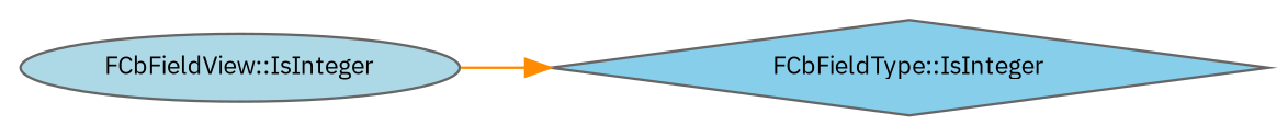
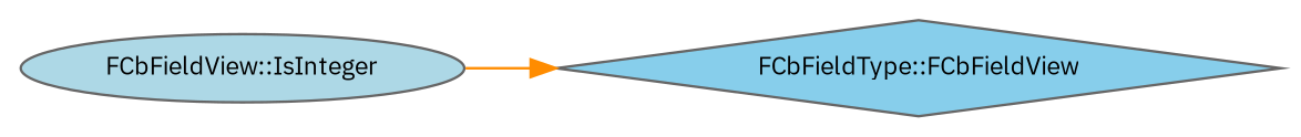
  digraph {
    rankdir=RL
    fontname="IBM Plex Sans"
    node [fontname="IBM Plex Sans" fontsize=10 style=filled]
-   n1 [color=gray40 fillcolor=skyblue fontcolor=black height=0.2 label="FCbFieldType::IsInteger" shape=diamond width=0.4]
+   n1 [color=gray40 fillcolor=skyblue fontcolor=black height=0.2 label="FCbFieldType::FCbFieldView" shape=diamond width=0.4]
    n2 [color=grey40 fillcolor=lightblue height=0.2 label="FCbFieldView::IsInteger" shape=ellipse width=0.4]
    n1 -> n2 [color=darkorange dir=back fontname="IBM Plex Sans" fontsize=10 labelfontname=Helvetica labelfontsize=10 style=solid]
  }
